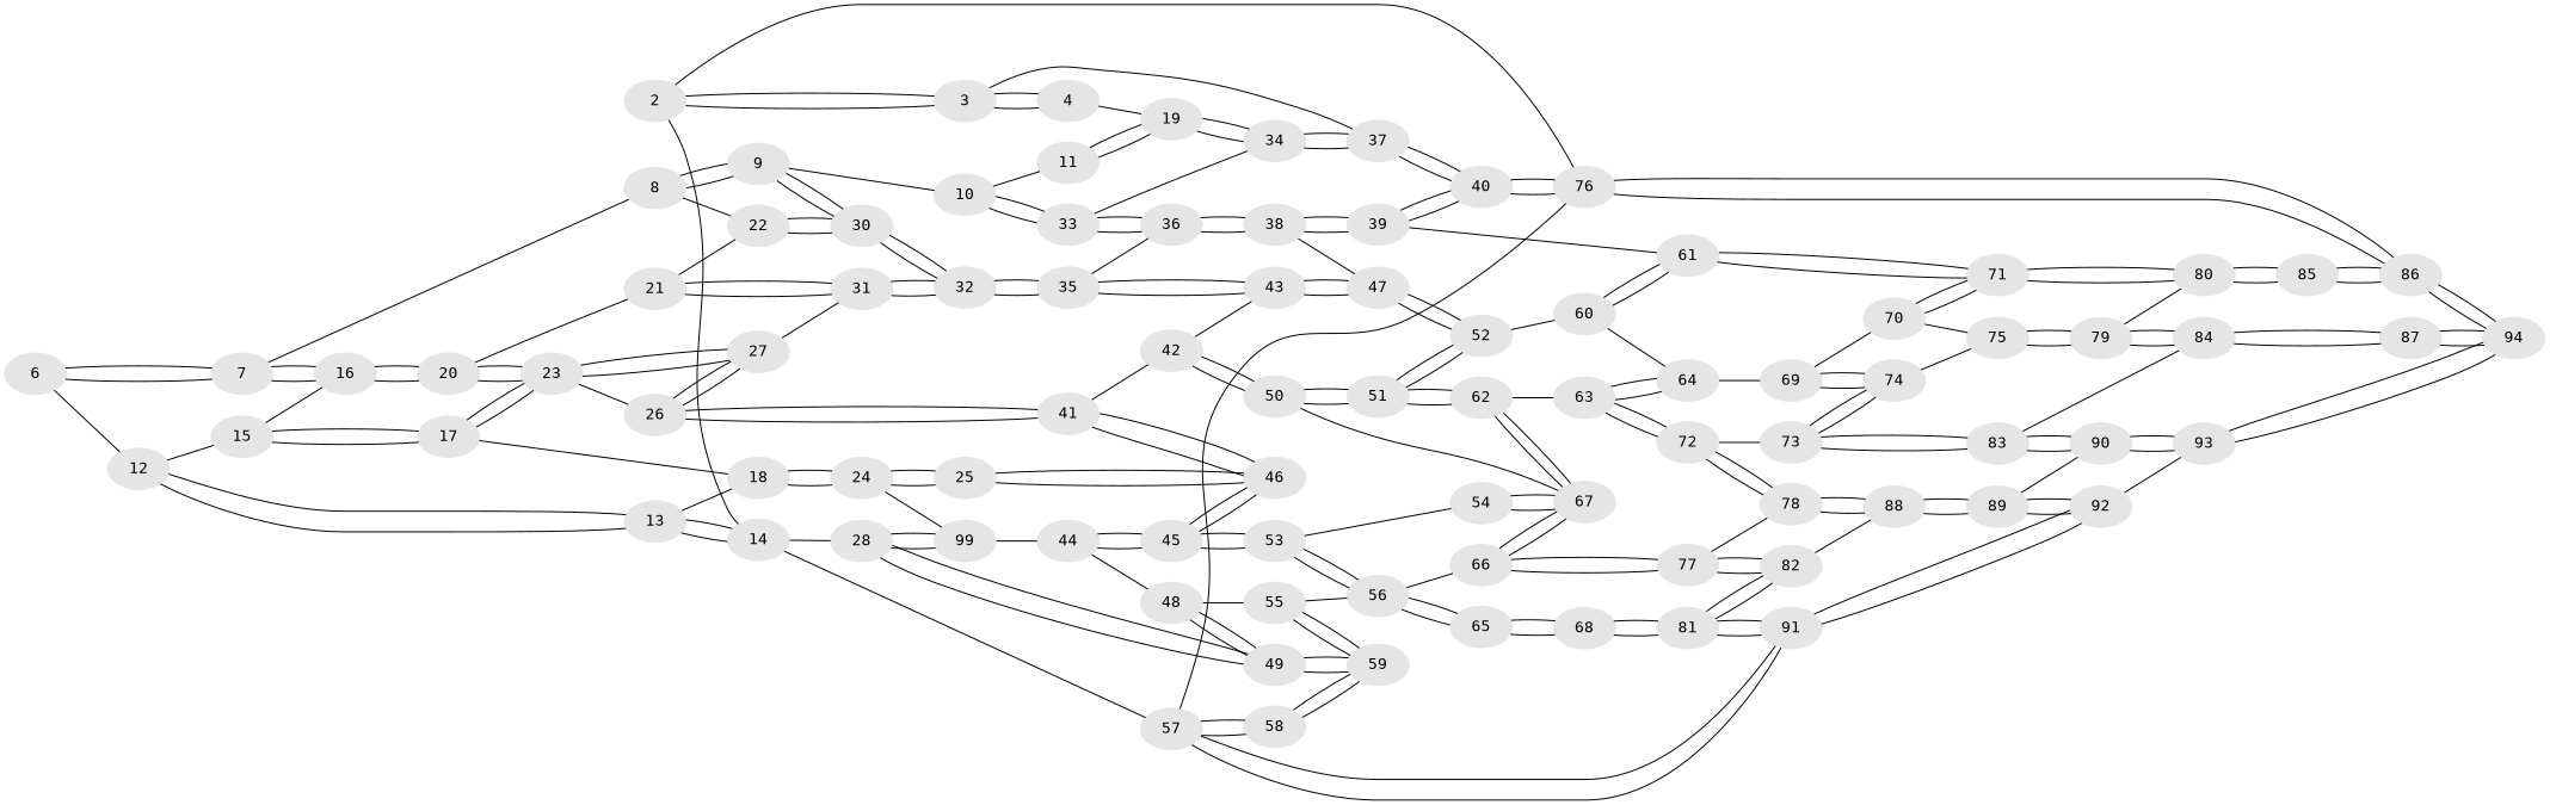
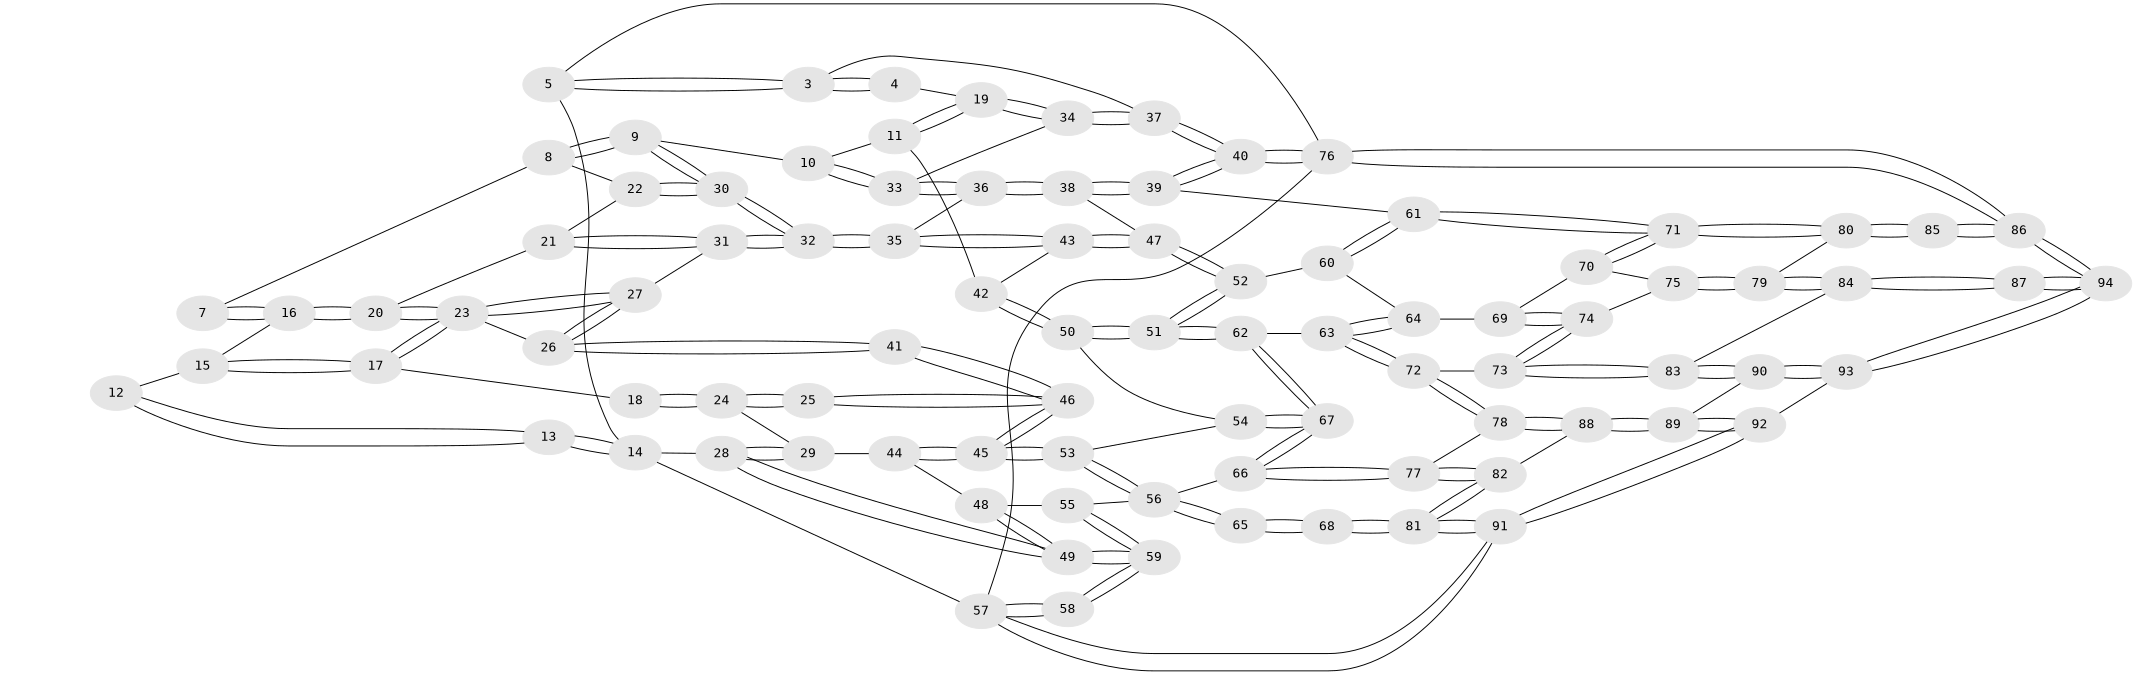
  graph {
    fontname="DejaVu Sans Mono"
    rankdir=LR
    node [color=gray90 fontname="DejaVu Sans Mono" style=filled]
    edge [fontname="DejaVu Sans Mono"]
-   2
+   2 [label=5]
    3
    14
    76
-   6
    7
    12
    4
    37
    28
    57
    86
    19
    40
    34
    11
    8
    16
    13
    15
    9
    22
    20
    10
    30
    33
    32
    36
    18
    17
    24
-   29 [label=99]
+   29
    49
    58
    91
    23
    21
    27
    26
    25
    31
    46
    44
    41
    42
    59
    45
    48
    35
    43
    38
    47
    39
    61
    52
    71
    50
    51
    54
    53
    55
    56
    60
    62
    67
    63
    64
    65
    66
    68
    92
    81
    69
    80
    72
    73
    78
    70
    74
    77
    82
    75
    79
    85
    83
    88
    84
    90
    94
    89
    87
    93
    2 -- 3
    2 -- 3
    2 -- 14
    2 -- 76
    3 -- 4
    3 -- 4
    3 -- 37
    14 -- 28
    14 -- 57
    76 -- 86
    76 -- 86
-   6 -- 7
-   6 -- 7
-   6 -- 12
    7 -- 8
    7 -- 16
    7 -- 16
    12 -- 13
    12 -- 13
    12 -- 15
    4 -- 19
    37 -- 40
    37 -- 40
    28 -- 29
    28 -- 29
    28 -- 49
    28 -- 49
    57 -- 76
    57 -- 58
    57 -- 58
    57 -- 91
    57 -- 91
    86 -- 94
    86 -- 94
    19 -- 34
    19 -- 34
    40 -- 76
    40 -- 76
    34 -- 37
    34 -- 37
    11 -- 19
    11 -- 19
    8 -- 9
    8 -- 9
    8 -- 22
    16 -- 20
    16 -- 20
    13 -- 14
    13 -- 14
-   13 -- 18
    15 -- 16
    15 -- 17
    15 -- 17
    9 -- 10
    9 -- 30
    9 -- 30
    22 -- 30
    22 -- 30
    20 -- 23
    20 -- 23
    20 -- 21
    10 -- 11
    10 -- 33
    10 -- 33
    30 -- 32
    30 -- 32
    33 -- 34
    33 -- 36
    33 -- 36
    32 -- 35
    32 -- 35
    36 -- 38
    36 -- 38
    18 -- 24
    18 -- 24
    17 -- 18
    17 -- 23
    17 -- 23
    24 -- 29
    24 -- 25
    24 -- 25
    29 -- 44
    49 -- 59
    49 -- 59
    58 -- 59
    58 -- 59
    91 -- 92
    91 -- 92
    23 -- 27
    23 -- 27
    23 -- 26
    21 -- 22
    21 -- 31
    21 -- 31
    27 -- 31
    26 -- 27
    26 -- 27
    26 -- 41
    26 -- 41
    25 -- 46
    25 -- 46
    31 -- 32
    31 -- 32
    44 -- 45
    44 -- 45
    44 -- 48
    41 -- 46
    41 -- 46
-   41 -- 42
+   11 -- 42
    42 -- 43
    42 -- 50
    42 -- 50
    45 -- 46
    45 -- 46
    45 -- 53
    45 -- 53
    48 -- 49
    48 -- 49
    48 -- 55
    35 -- 36
    35 -- 43
    35 -- 43
    43 -- 47
    43 -- 47
    38 -- 47
    38 -- 39
    38 -- 39
    47 -- 52
    47 -- 52
    39 -- 40
    39 -- 40
    39 -- 61
    61 -- 71
    61 -- 71
    52 -- 60
    71 -- 80
    71 -- 80
    50 -- 51
    50 -- 51
-   50 -- 67
+   50 -- 54
    51 -- 52
    51 -- 52
    51 -- 62
    51 -- 62
    54 -- 67
    54 -- 67
    53 -- 54
    53 -- 56
    53 -- 56
    55 -- 59
    55 -- 59
    55 -- 56
    56 -- 65
    56 -- 65
    56 -- 66
    60 -- 61
    60 -- 61
    60 -- 64
    62 -- 67
    62 -- 67
    62 -- 63
    63 -- 64
    63 -- 64
    63 -- 72
    63 -- 72
    64 -- 69
    65 -- 68
    65 -- 68
    66 -- 67
    66 -- 67
    66 -- 77
    66 -- 77
    68 -- 81
    68 -- 81
    92 -- 93
    81 -- 91
    81 -- 91
    81 -- 82
    81 -- 82
    69 -- 70
    69 -- 74
    69 -- 74
    80 -- 85
    80 -- 85
    72 -- 73
    72 -- 78
    72 -- 78
    73 -- 74
    73 -- 74
    73 -- 83
    73 -- 83
    78 -- 88
    78 -- 88
    70 -- 71
    70 -- 71
    70 -- 75
    74 -- 75
    77 -- 78
    77 -- 82
    77 -- 82
    82 -- 88
    75 -- 79
    75 -- 79
    79 -- 80
    79 -- 84
    79 -- 84
    85 -- 86
    85 -- 86
    83 -- 84
    83 -- 90
    83 -- 90
    88 -- 89
    88 -- 89
    84 -- 87
    84 -- 87
    90 -- 93
    90 -- 93
    89 -- 92
    89 -- 92
    89 -- 90
    87 -- 94
    87 -- 94
    93 -- 94
    93 -- 94
  }
